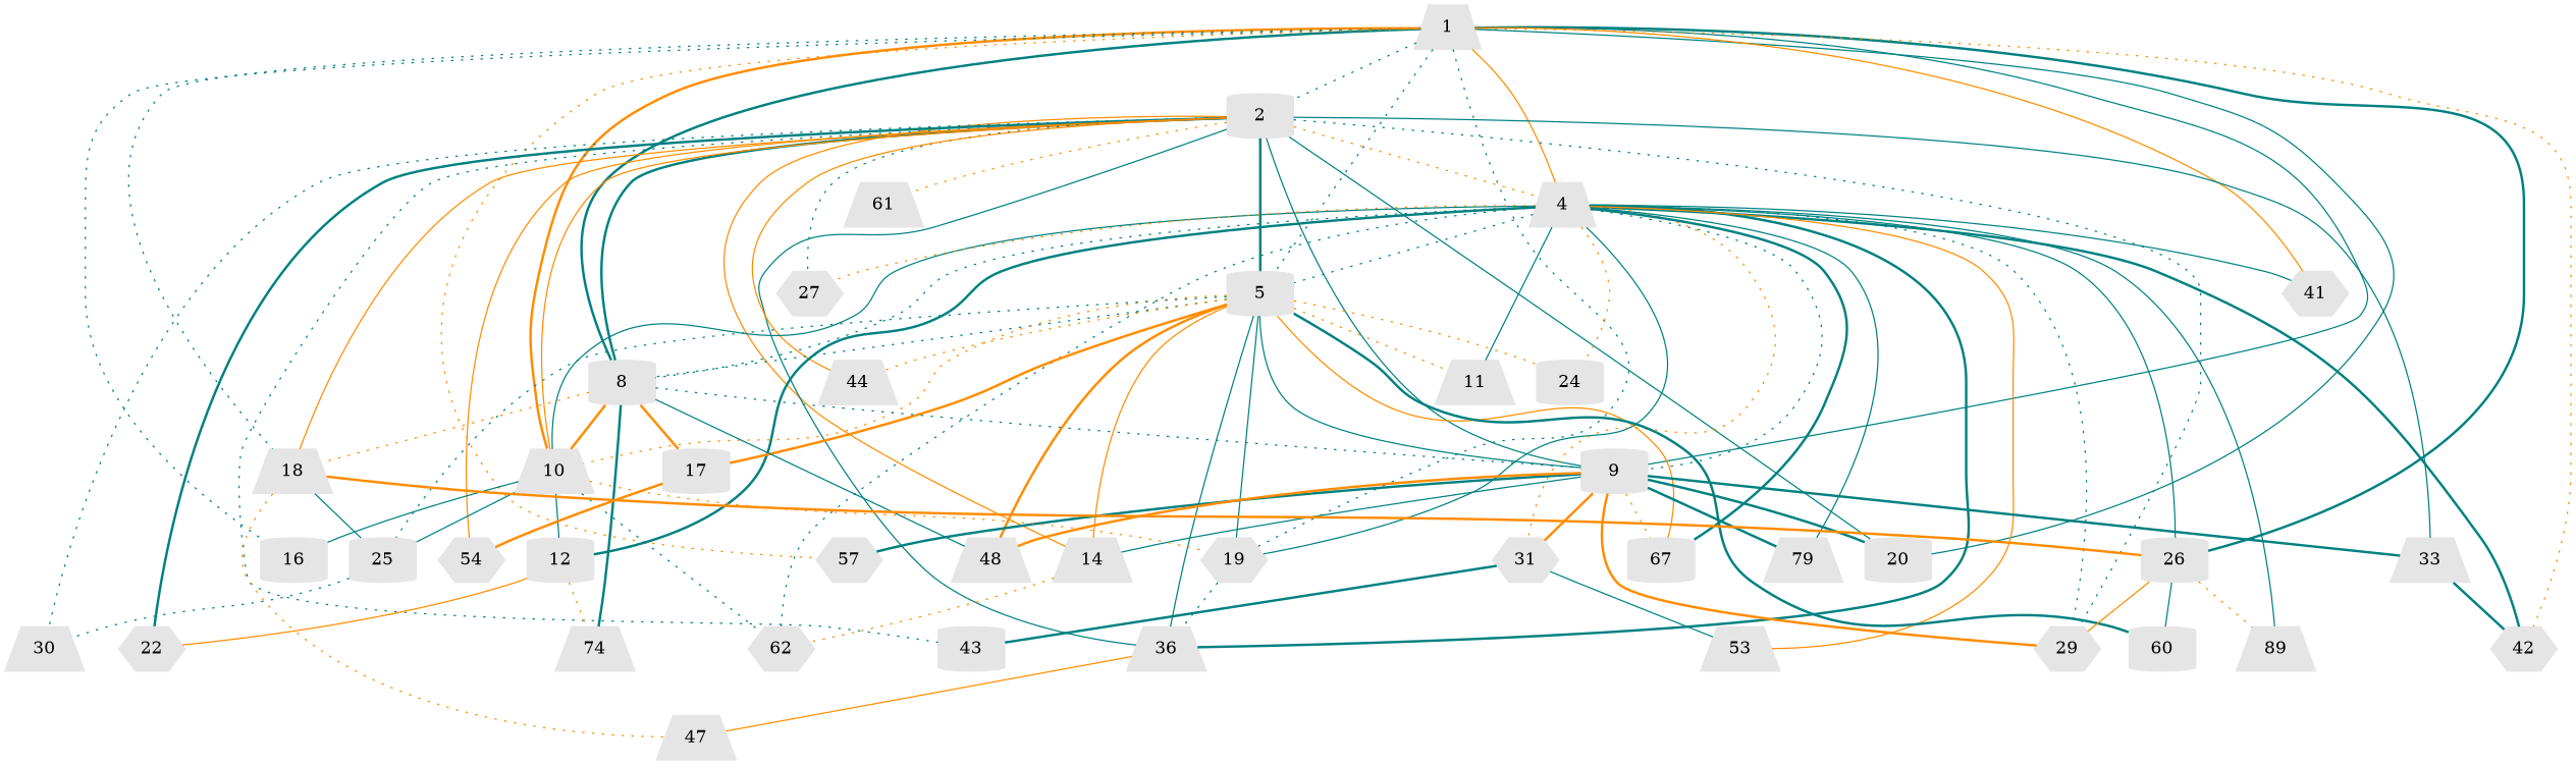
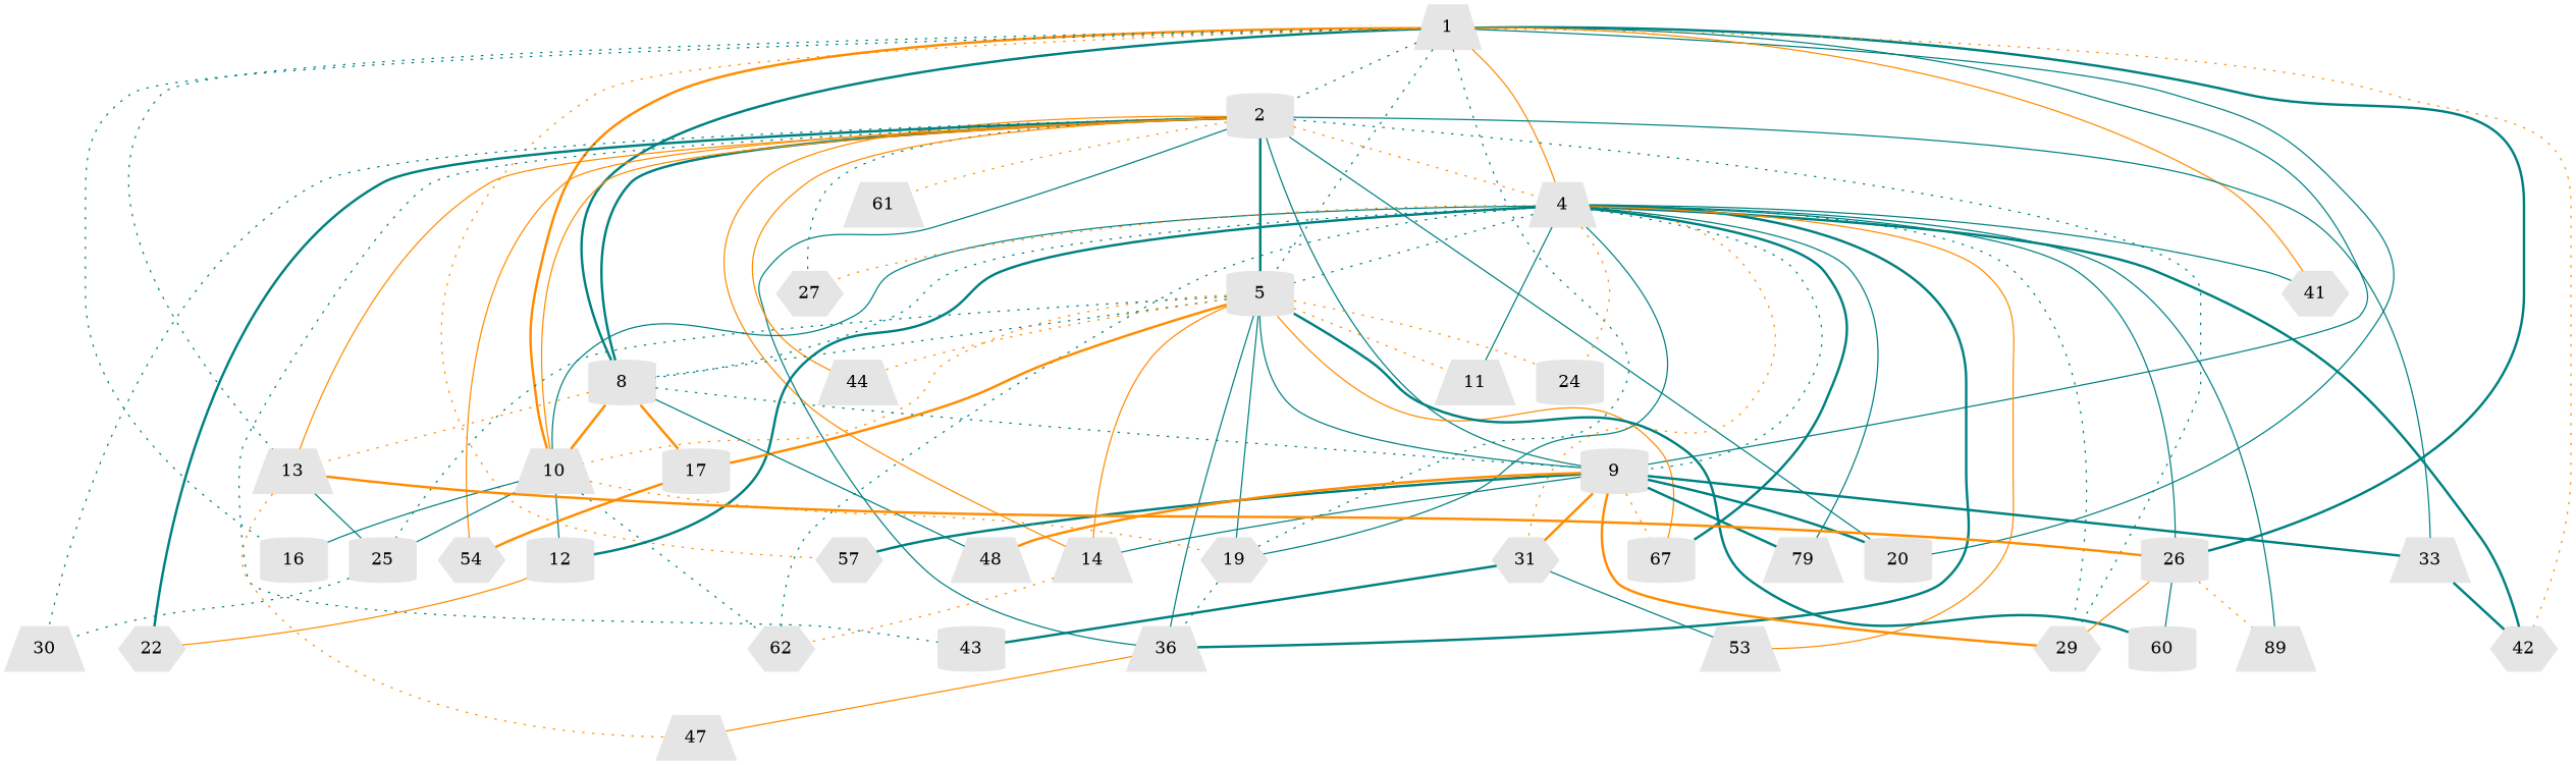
  graph {
    node [color=gray90 shape=trapezium style=filled]
    edge [color=teal style=dotted]
    1 [super="+38"]
    2 [shape=cylinder super="+3+56+75+23+18"]
    4 [super="+34+7"]
    5 [shape=cylinder super="+65+6"]
    8 [shape=cylinder super="+40"]
    9 [shape=cylinder]
    10 [super="+35+15+73+37"]
-   13 [label=18]
+   13
    16 [shape=cylinder]
    20 [shape=cylinder]
    26 [shape=cylinder super="+49+45"]
    41 [shape=hexagon]
    42 [shape=hexagon super="+63"]
    57 [shape=hexagon]
    19 [shape=hexagon super="+48"]
    14 [super="+80+21"]
    22 [shape=hexagon]
    27 [shape=hexagon]
    29 [shape=hexagon super="+72"]
    30
    33
    36 [super="+76+77"]
    43 [shape=cylinder super="+81"]
    44
    54 [shape=hexagon]
    61
    11
    12 [shape=cylinder]
    24 [shape=cylinder]
    31 [shape=hexagon]
    n31 [label=89]
    53
    67 [shape=cylinder super="+70"]
    n34 [label=79]
    62 [shape=hexagon]
    17 [shape=cylinder]
    25 [shape=cylinder super="+59"]
    n38 [label=48 super="+58"]
    60 [shape=cylinder]
-   74
    47
    1 -- 2 [weight=4]
    1 -- 4 [color=darkorange style=solid weight=2]
    1 -- 5 [weight=3]
    1 -- 8 [style=bold]
    1 -- 9 [style=solid]
    1 -- 10 [color=darkorange style=bold]
    1 -- 13
    1 -- 16
    1 -- 20 [style=solid]
    1 -- 26 [style=bold]
    1 -- 41 [color=darkorange style=solid]
    1 -- 42 [color=darkorange]
    1 -- 57 [color=darkorange]
    1 -- 19 [weight=2]
    2 -- 4 [color=darkorange weight=8]
    2 -- 5 [style=bold weight=5]
    2 -- 8 [style=bold weight=3]
    2 -- 9 [style=solid weight=3]
    2 -- 10 [color=darkorange style=solid weight=2]
    2 -- 13 [color=darkorange style=solid]
    2 -- 20 [style=solid]
    2 -- 14 [color=darkorange style=solid]
    2 -- 22 [style=bold]
    2 -- 27
    2 -- 29
    2 -- 30
    2 -- 33 [style=solid]
    2 -- 36 [style=solid]
    2 -- 43
    2 -- 44 [color=darkorange style=solid]
    2 -- 54 [color=darkorange style=solid]
    2 -- 61 [color=darkorange weight=2]
    4 -- 5 [weight=4]
    4 -- 8 [weight=3]
    4 -- 9 [weight=2]
    4 -- 10 [style=solid weight=4]
    4 -- 26 [style=solid weight=3]
    4 -- 41 [style=solid]
    4 -- 42 [style=bold]
    4 -- 19 [style=solid]
    4 -- 27 [color=darkorange weight=2]
    4 -- 29
    4 -- 36 [style=bold]
    4 -- 11 [style=solid]
    4 -- 12 [style=bold]
    4 -- 24 [color=darkorange]
    4 -- 31 [color=darkorange]
    4 -- n31 [style=solid]
    4 -- 53 [color=darkorange style=solid]
    4 -- 67 [style=bold]
    4 -- n34 [style=solid]
    4 -- 62
    5 -- 8 [weight=2]
    5 -- 9 [style=solid weight=2]
    5 -- 10 [color=darkorange weight=2]
    5 -- 19 [style=solid weight=3]
    5 -- 14 [color=darkorange style=solid]
    5 -- 36 [style=solid]
    5 -- 44 [color=darkorange]
    5 -- 11 [color=darkorange]
    5 -- 24 [color=darkorange]
    5 -- 67 [color=darkorange style=solid]
    5 -- 17 [color=darkorange style=bold]
    5 -- 25
-   5 -- n38 [color=darkorange style=bold]
    5 -- 60 [style=bold]
    8 -- 9
    8 -- 10 [color=darkorange style=bold weight=3]
    8 -- 13 [color=darkorange]
    8 -- 17 [color=darkorange style=bold]
    8 -- n38 [style=solid]
-   8 -- 74 [style=bold]
    9 -- 20 [style=bold]
    9 -- 57 [style=bold]
    9 -- 14 [style=solid]
    9 -- 29 [color=darkorange style=bold]
    9 -- 33 [style=bold]
    9 -- 31 [color=darkorange style=bold]
    9 -- 67 [color=darkorange]
    9 -- n34 [style=bold]
    9 -- n38 [color=darkorange style=bold]
    10 -- 16 [style=solid]
    10 -- 19 [color=darkorange]
    10 -- 12 [style=solid]
    10 -- 62
    10 -- 25 [style=solid]
    13 -- 26 [color=darkorange style=bold]
    13 -- 25 [style=solid]
    13 -- 47 [color=darkorange]
    26 -- 29 [color=darkorange style=solid]
    26 -- n31 [color=darkorange]
    26 -- 60 [style=solid]
    19 -- 36
    14 -- 62 [color=darkorange]
    33 -- 42 [style=bold]
    36 -- 47 [color=darkorange style=solid]
    12 -- 22 [color=darkorange style=solid]
-   12 -- 74 [color=darkorange]
    31 -- 43 [style=bold]
    31 -- 53 [style=solid]
    17 -- 54 [color=darkorange style=bold]
    25 -- 30
  }
